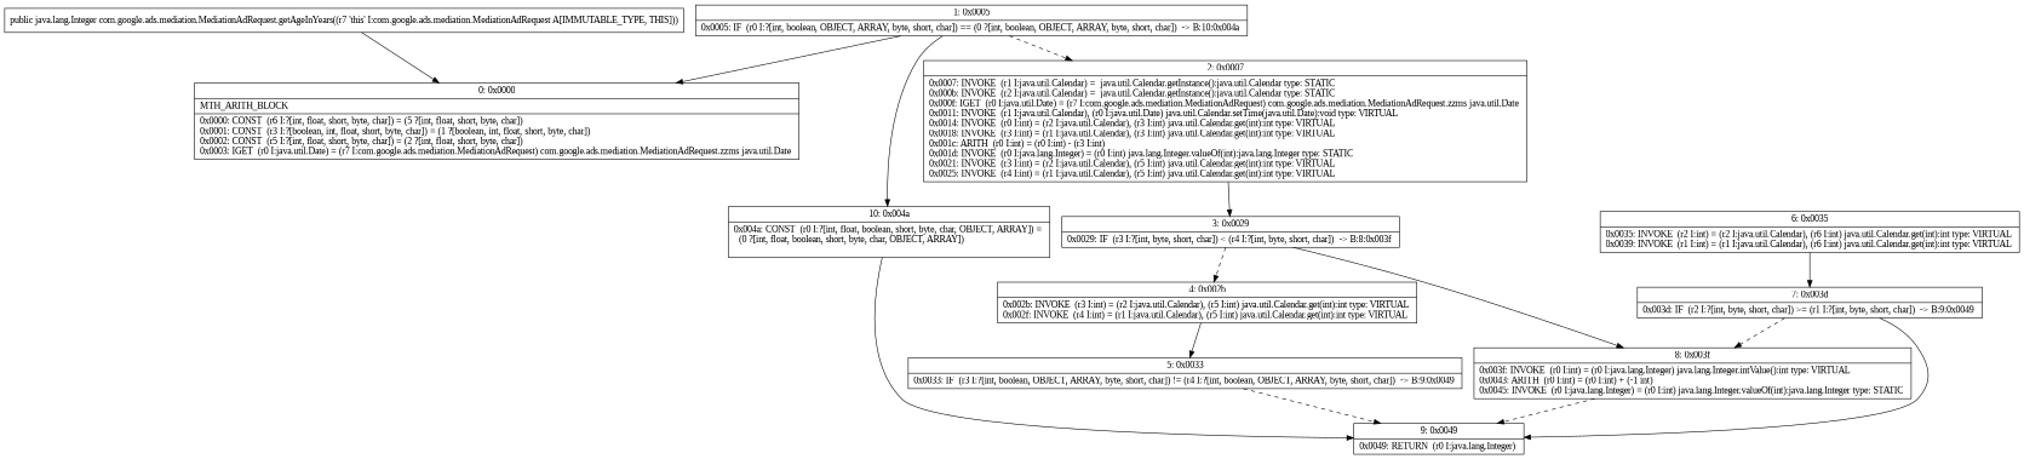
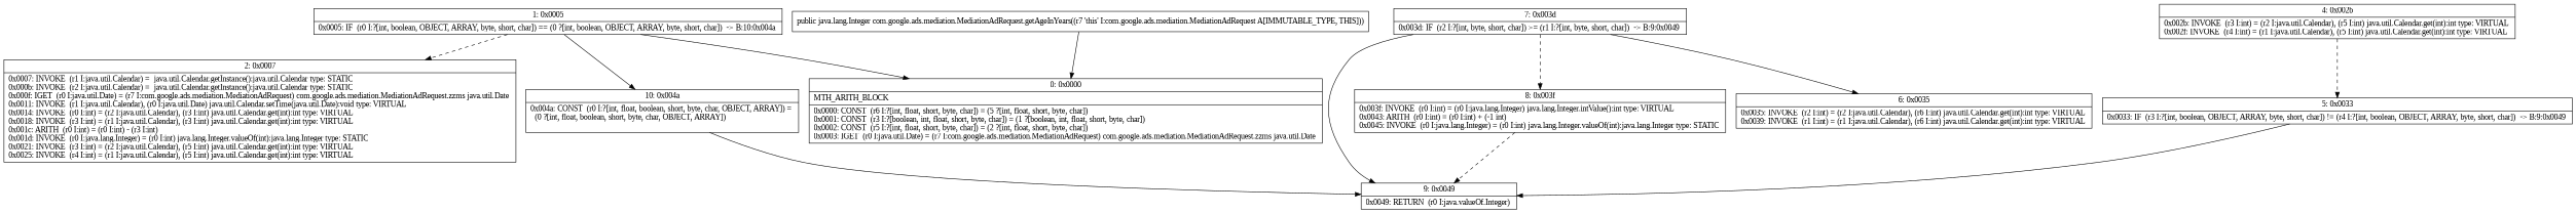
  digraph {
    fontname="Liberation Serif"
    node [fontname="Liberation Serif" shape=record]
    edge [fontname="Liberation Serif"]
    n1 [label="{0\:\ 0x0000|MTH_ARITH_BLOCK\l|0x0000: CONST  (r6 I:?[int, float, short, byte, char]) = (5 ?[int, float, short, byte, char]) \l0x0001: CONST  (r3 I:?[boolean, int, float, short, byte, char]) = (1 ?[boolean, int, float, short, byte, char]) \l0x0002: CONST  (r5 I:?[int, float, short, byte, char]) = (2 ?[int, float, short, byte, char]) \l0x0003: IGET  (r0 I:java.util.Date) = (r7 I:com.google.ads.mediation.MediationAdRequest) com.google.ads.mediation.MediationAdRequest.zzms java.util.Date \l}"]
    n2 [label="{1\:\ 0x0005|0x0005: IF  (r0 I:?[int, boolean, OBJECT, ARRAY, byte, short, char]) == (0 ?[int, boolean, OBJECT, ARRAY, byte, short, char])  \-\> B:10:0x004a \l}"]
    n3 [label="{2\:\ 0x0007|0x0007: INVOKE  (r1 I:java.util.Calendar) =  java.util.Calendar.getInstance():java.util.Calendar type: STATIC \l0x000b: INVOKE  (r2 I:java.util.Calendar) =  java.util.Calendar.getInstance():java.util.Calendar type: STATIC \l0x000f: IGET  (r0 I:java.util.Date) = (r7 I:com.google.ads.mediation.MediationAdRequest) com.google.ads.mediation.MediationAdRequest.zzms java.util.Date \l0x0011: INVOKE  (r1 I:java.util.Calendar), (r0 I:java.util.Date) java.util.Calendar.setTime(java.util.Date):void type: VIRTUAL \l0x0014: INVOKE  (r0 I:int) = (r2 I:java.util.Calendar), (r3 I:int) java.util.Calendar.get(int):int type: VIRTUAL \l0x0018: INVOKE  (r3 I:int) = (r1 I:java.util.Calendar), (r3 I:int) java.util.Calendar.get(int):int type: VIRTUAL \l0x001c: ARITH  (r0 I:int) = (r0 I:int) \- (r3 I:int) \l0x001d: INVOKE  (r0 I:java.lang.Integer) = (r0 I:int) java.lang.Integer.valueOf(int):java.lang.Integer type: STATIC \l0x0021: INVOKE  (r3 I:int) = (r2 I:java.util.Calendar), (r5 I:int) java.util.Calendar.get(int):int type: VIRTUAL \l0x0025: INVOKE  (r4 I:int) = (r1 I:java.util.Calendar), (r5 I:int) java.util.Calendar.get(int):int type: VIRTUAL \l}"]
    n4 [label="{10\:\ 0x004a|0x004a: CONST  (r0 I:?[int, float, boolean, short, byte, char, OBJECT, ARRAY]) = \l  (0 ?[int, float, boolean, short, byte, char, OBJECT, ARRAY])\l \l}"]
-   n5 [label="{3\:\ 0x0029|0x0029: IF  (r3 I:?[int, byte, short, char]) \< (r4 I:?[int, byte, short, char])  \-\> B:8:0x003f \l}"]
-   n6 [label="{9\:\ 0x0049|0x0049: RETURN  (r0 I:java.lang.Integer) \l}"]
+   n6 [label="{9\:\ 0x0049|0x0049: RETURN  (r0 I:java.valueOf.Integer) \l}"]
    n7 [label="{4\:\ 0x002b|0x002b: INVOKE  (r3 I:int) = (r2 I:java.util.Calendar), (r5 I:int) java.util.Calendar.get(int):int type: VIRTUAL \l0x002f: INVOKE  (r4 I:int) = (r1 I:java.util.Calendar), (r5 I:int) java.util.Calendar.get(int):int type: VIRTUAL \l}"]
    n8 [label="{8\:\ 0x003f|0x003f: INVOKE  (r0 I:int) = (r0 I:java.lang.Integer) java.lang.Integer.intValue():int type: VIRTUAL \l0x0043: ARITH  (r0 I:int) = (r0 I:int) + (\-1 int) \l0x0045: INVOKE  (r0 I:java.lang.Integer) = (r0 I:int) java.lang.Integer.valueOf(int):java.lang.Integer type: STATIC \l}"]
    n9 [label="{5\:\ 0x0033|0x0033: IF  (r3 I:?[int, boolean, OBJECT, ARRAY, byte, short, char]) != (r4 I:?[int, boolean, OBJECT, ARRAY, byte, short, char])  \-\> B:9:0x0049 \l}"]
    n10 [label="{6\:\ 0x0035|0x0035: INVOKE  (r2 I:int) = (r2 I:java.util.Calendar), (r6 I:int) java.util.Calendar.get(int):int type: VIRTUAL \l0x0039: INVOKE  (r1 I:int) = (r1 I:java.util.Calendar), (r6 I:int) java.util.Calendar.get(int):int type: VIRTUAL \l}"]
    n11 [label="{7\:\ 0x003d|0x003d: IF  (r2 I:?[int, byte, short, char]) \>= (r1 I:?[int, byte, short, char])  \-\> B:9:0x0049 \l}"]
    n12 [label="{public java.lang.Integer com.google.ads.mediation.MediationAdRequest.getAgeInYears((r7 'this' I:com.google.ads.mediation.MediationAdRequest A[IMMUTABLE_TYPE, THIS])) }"]
    n2 -> n1
    n2 -> n3 [style=dashed]
    n2 -> n4
-   n3 -> n5
    n4 -> n6
-   n5 -> n7 [style=dashed]
-   n5 -> n8
-   n7 -> n9
+   n7 -> n9 [style=dashed]
    n8 -> n6 [style=dashed]
-   n9 -> n6 [style=dashed]
-   n10 -> n11
+   n9 -> n6
+   n11 -> n10
    n11 -> n6
    n11 -> n8 [style=dashed]
    n12 -> n1
  }
